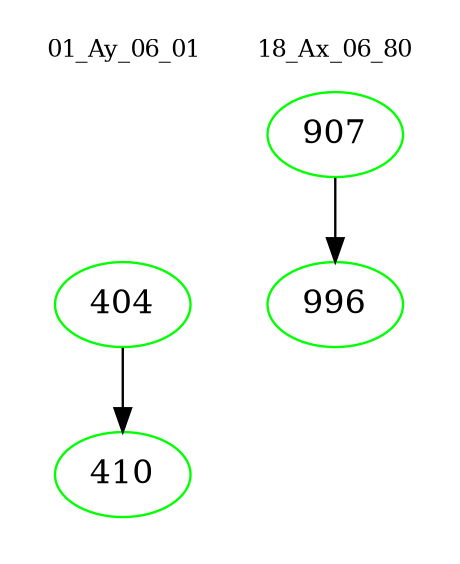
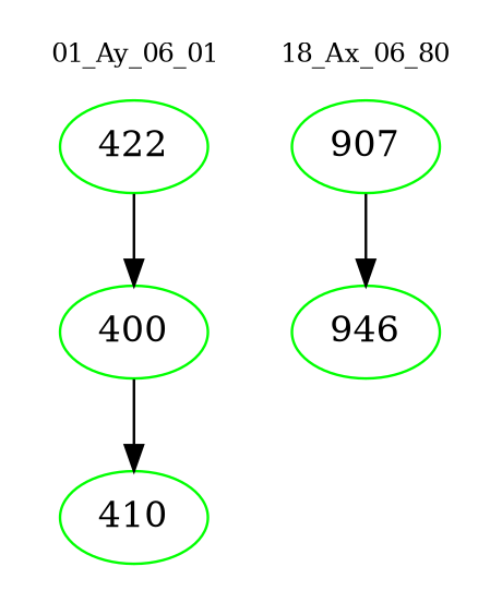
  digraph {
    node [color=green]
    edge [color=black]
-   n2 [label=404]
+   n1 [label=422]
+   n2 [label=400]
    n3 [label=410]
    n4 [label=907]
-   n5 [label=996]
+   n5 [label=946]
    subgraph cluster_1 {
      color=white
      fontsize=10
      label="01_Ay_06_01"
+     n1
      n2
      n3
    }
    subgraph cluster_2 {
      color=white
      fontsize=10
      label="18_Ax_06_80"
      n4
      n5
    }
+   n1 -> n2
    n2 -> n3
    n4 -> n5
  }
